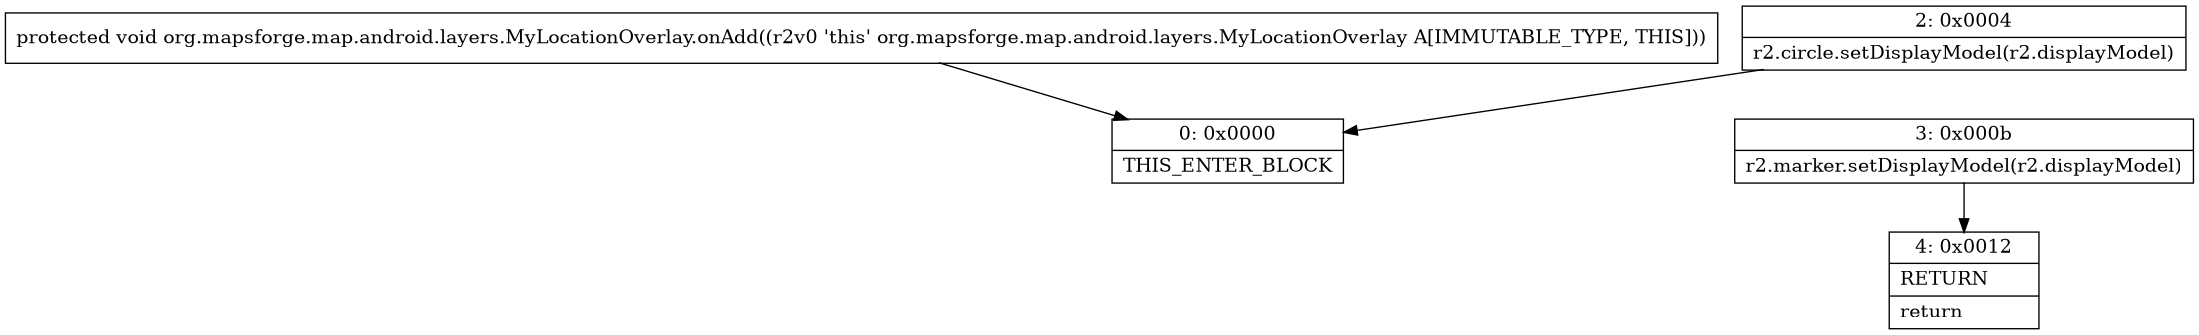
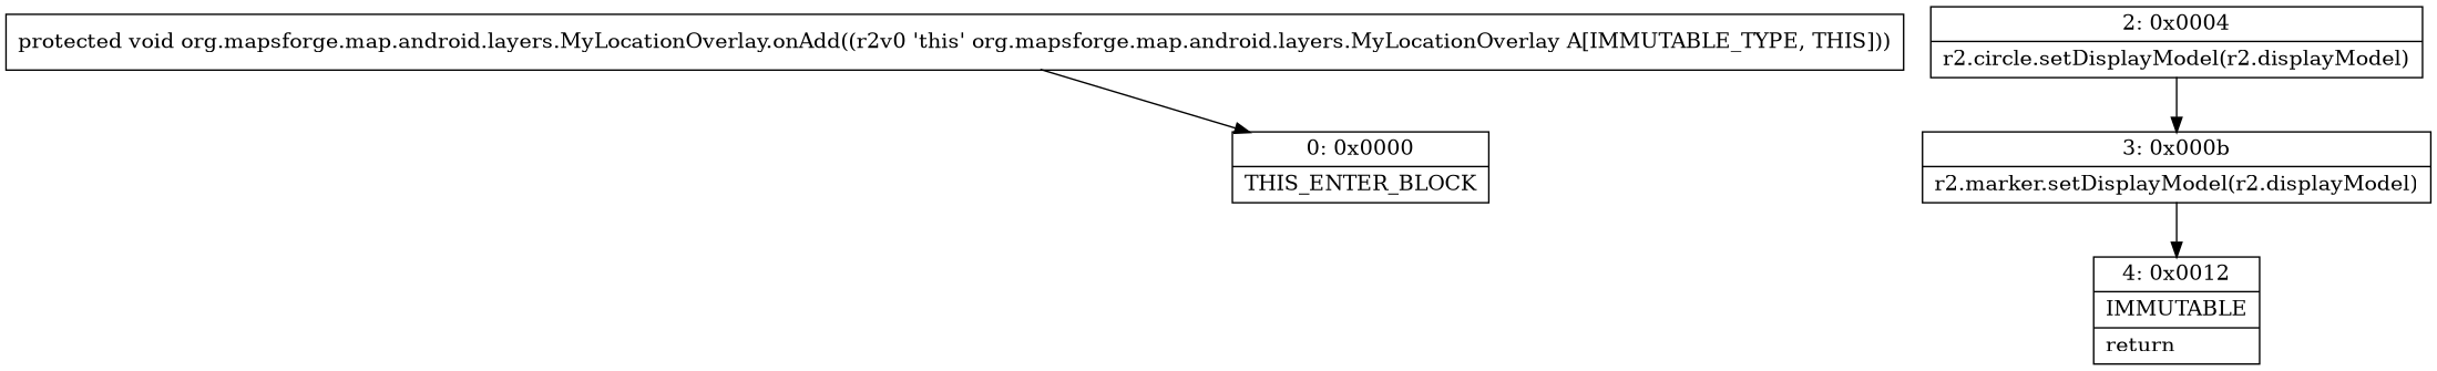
  digraph {
    node [shape=record]
    n1 [label="{0\:\ 0x0000|THIS_ENTER_BLOCK\l}"]
    n2 [label="{2\:\ 0x0004|r2.circle.setDisplayModel(r2.displayModel)\l}"]
    n3 [label="{3\:\ 0x000b|r2.marker.setDisplayModel(r2.displayModel)\l}"]
-   n4 [label="{4\:\ 0x0012|RETURN\l|return\l}"]
+   n4 [label="{4\:\ 0x0012|IMMUTABLE\l|return\l}"]
    n5 [label="{protected void org.mapsforge.map.android.layers.MyLocationOverlay.onAdd((r2v0 'this' org.mapsforge.map.android.layers.MyLocationOverlay A[IMMUTABLE_TYPE, THIS])) }"]
-   n2 -> n1
+   n2 -> n3
    n3 -> n4
    n5 -> n1
  }
